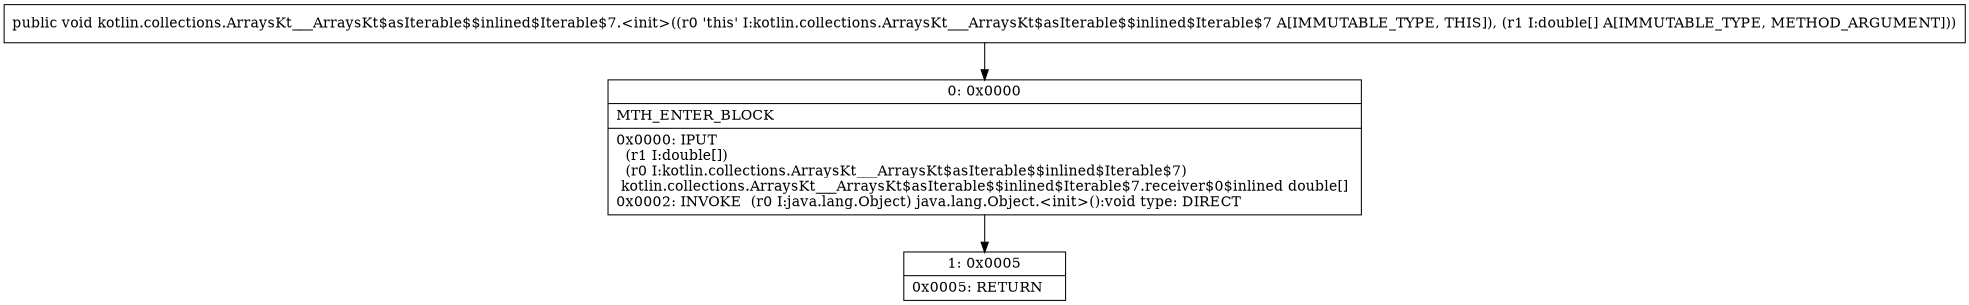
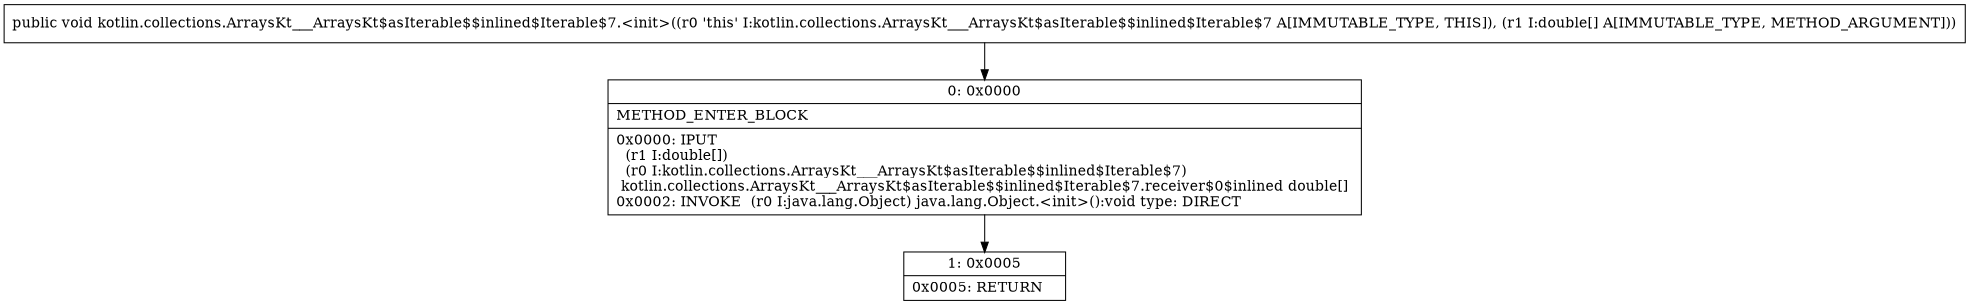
  digraph {
    node [shape=record]
-   n1 [label="{0\:\ 0x0000|MTH_ENTER_BLOCK\l|0x0000: IPUT  \l  (r1 I:double[])\l  (r0 I:kotlin.collections.ArraysKt___ArraysKt$asIterable$$inlined$Iterable$7)\l kotlin.collections.ArraysKt___ArraysKt$asIterable$$inlined$Iterable$7.receiver$0$inlined double[] \l0x0002: INVOKE  (r0 I:java.lang.Object) java.lang.Object.\<init\>():void type: DIRECT \l}"]
+   n1 [label="{0\:\ 0x0000|METHOD_ENTER_BLOCK\l|0x0000: IPUT  \l  (r1 I:double[])\l  (r0 I:kotlin.collections.ArraysKt___ArraysKt$asIterable$$inlined$Iterable$7)\l kotlin.collections.ArraysKt___ArraysKt$asIterable$$inlined$Iterable$7.receiver$0$inlined double[] \l0x0002: INVOKE  (r0 I:java.lang.Object) java.lang.Object.\<init\>():void type: DIRECT \l}"]
    n2 [label="{1\:\ 0x0005|0x0005: RETURN   \l}"]
    n3 [label="{public void kotlin.collections.ArraysKt___ArraysKt$asIterable$$inlined$Iterable$7.\<init\>((r0 'this' I:kotlin.collections.ArraysKt___ArraysKt$asIterable$$inlined$Iterable$7 A[IMMUTABLE_TYPE, THIS]), (r1 I:double[] A[IMMUTABLE_TYPE, METHOD_ARGUMENT])) }"]
    n1 -> n2
    n3 -> n1
  }
